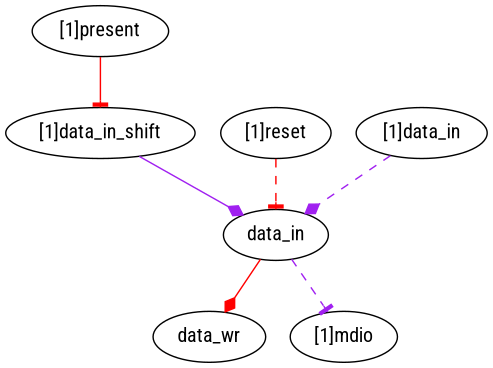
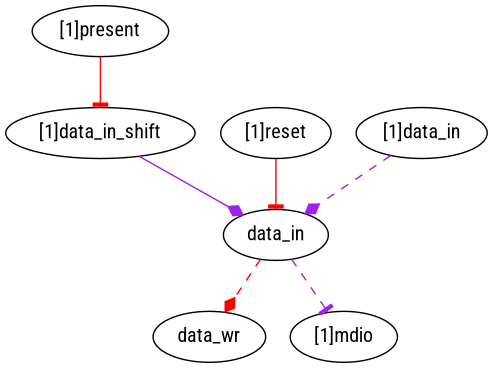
  strict digraph {
    fontname="Roboto Condensed"
    node [complexity=3 fontname="Roboto Condensed"]
    edge [arrowhead=tee color=red fontname="Roboto Condensed" style=solid]
    "[1]present" [complexity=4 importance=0.139657413281 rank=0.0349143533203]
    "[1]data_in_shift" [importance=0.0604902385308 rank=0.0201634128436]
    data_in [complexity=2 importance=0.0465750849914 rank=0.0232875424957]
    data_wr [complexity=0 importance=0.019127450949 rank=0.0]
    "[1]mdio" [complexity=5 importance=0.0588406035417 rank=0.0117681207083]
    "[1]reset" [importance=0.105415688533 rank=0.0351385628443]
    "[1]data_in" [complexity=5 importance=0.0740227190337 rank=0.0148045438067]
    "[1]present" -> "[1]data_in_shift"
    "[1]data_in_shift" -> data_in [arrowhead=diamond color=purple]
-   data_in -> data_wr [arrowhead=diamond]
+   data_in -> data_wr [arrowhead=diamond style=dashed]
    data_in -> "[1]mdio" [color=purple style=dashed]
-   "[1]reset" -> data_in [style=dashed]
+   "[1]reset" -> data_in
    "[1]data_in" -> data_in [arrowhead=diamond color=purple style=dashed]
  }
